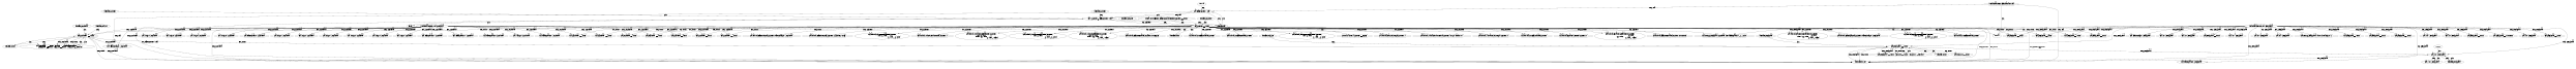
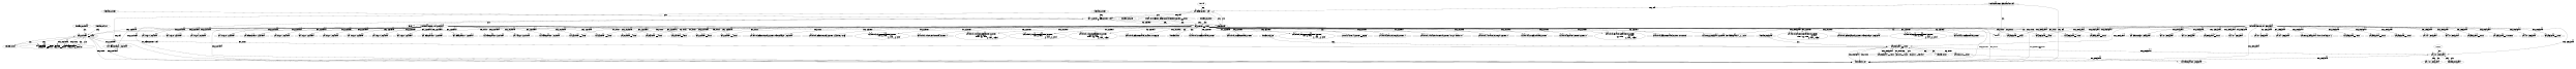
  digraph {
    n1 [label="(Call,(int *) pReplyData)"]
    n2 [label="(MethodReturn,int)"]
    n3 [label="(Call,*(int *) pReplyData)"]
    n4 [label="(Identifier,pReplyData)"]
    n5 [label="(Call,pReplyData  == NULL)"]
    n6 [label="(Identifier,NULL)"]
    n7 [label="(Call,replySize == NULL)"]
    n8 [label="(Call,pReplyData  == NULL || replySize == NULL || *replySize  != sizeof(int))"]
    n9 [label="(MethodParameterIn,void *pReplyData)"]
    n10 [label="(Call,pReplyData == NULL)"]
    n11 [label="(Call,(int *) pReplyData)"]
    n12 [label="(Call,(int *)pReplyData)"]
    n13 [label="(Call,(int *)pReplyData)"]
    n14 [label="(Call,memcpy(pReplyData, pCmdData, sizeof(effect_param_t) + p->psize))"]
    n15 [label="(Call,memcpy(pReplyData, vol_ret, sizeof(int32_t)*2))"]
    n16 [label="(Call,pReplyData == NULL)"]
    n17 [label="(Call,pReplyData == NULL)"]
    n18 [label="(Call,pReplyData == NULL)"]
    n19 [label="(Call,(int *) pReplyData)"]
    n20 [label="(Call,pReplyData == NULL)"]
    n21 [label="(Call,pReplyData == NULL)"]
    n22 [label="(Call,pReplyData == NULL)"]
    n23 [label="(Call,(int *)pReplyData)"]
    n24 [label="(Call,pReplyData == NULL)"]
    n25 [label="(Call,pReplyData == NULL)"]
    n26 [label="(Call,pReplyData == LVM_NULL)"]
    n27 [label="(Call,(effect_param_t *)pReplyData)"]
    n28 [label="(Call,(int *)pReplyData)"]
    n29 [label="(Call,pReplyData == NULL)"]
    n30 [label="(Call,(effect_config_t *)pReplyData)"]
    n31 [label="(Call,(int *)pReplyData)"]
    n32 [label="(Call,(int *)pReplyData)"]
    1000107
    n34 [label="(Call,pCmdData    == NULL)"]
    n35 [label="(Identifier,NULL)"]
    n36 [label="(Call,(effect_config_t *) pCmdData)"]
    n37 [label="(Call,pCmdData    == NULL || cmdSize     != sizeof(effect_config_t) ||\n                    pReplyData  == NULL || replySize == NULL || *replySize  != sizeof(int))"]
    n38 [label="(MethodParameterIn,void *pCmdData)"]
    n39 [label="(Call,(int32_t *)pCmdData)"]
    n40 [label="(Call,(uint32_t *)pCmdData)"]
    n41 [label="(Call,(effect_param_t *) pCmdData)"]
    n42 [label="(Call,(int32_t *)pCmdData)"]
    n43 [label="(Call,(int32_t *)pCmdData)"]
    n44 [label="(Call,(int32_t *)pCmdData)"]
    n45 [label="(Call,pCmdData   == NULL)"]
    n46 [label="(Call,pCmdData   == NULL)"]
    n47 [label="(Call,pCmdData == NULL)"]
    n48 [label="(Call,(uint32_t *)pCmdData)"]
    n49 [label="(Call,(int32_t *)pCmdData)"]
    n50 [label="(Call,(int32_t *)pCmdData)"]
    n51 [label="(Call,(effect_param_t *) pCmdData)"]
    n52 [label="(Call,(effect_param_t *) pCmdData)"]
    n53 [label="(Call,(effect_param_t *)pCmdData)"]
    n54 [label="(Call,pCmdData   == NULL)"]
    n55 [label="(Call,(uint32_t *)pCmdData)"]
    n56 [label="(Call,(effect_param_t *) pCmdData)"]
    n57 [label="(Call,(int32_t *)pCmdData)"]
    n58 [label="(Call,pCmdData == NULL)"]
    n59 [label="(Call,(int32_t *)pCmdData)"]
    n60 [label="(Call,pCmdData == NULL)"]
    n61 [label="(Call,pCmdData   == NULL)"]
    n62 [label="(Call,pContext == NULL)"]
    n63 [label="(Call,android::LvmEffect_enable(pContext))"]
    n64 [label="(Call,android::Effect_setConfig(pContext, (effect_config_t *) pCmdData))"]
    n65 [label="(Call,android::Effect_setConfig(pContext, &pContext->config))"]
    n66 [label="(Call,android::Volume_setParameter(pContext,\n (void *)p->data,\n                                                                 p->data + p->psize))"]
    n67 [label="(Call,android::VolumeSetVolumeLevel(pContext, 0))"]
    n68 [label="(Call,android::Virtualizer_getParameter(pContext,\n (void *)p->data,\n (size_t *)&p->vsize,\n                                                              p->data + voffset))"]
    n69 [label="(Call,android::Virtualizer_setParameter(pContext,\n (void *)p->data,\n                                                                       p->data + p->psize))"]
    n70 [label="(Call,android::Volume_getParameter(pContext,\n (void *)p->data,\n (size_t *)&p->vsize,\n                                                         p->data + voffset))"]
    n71 [label="(Call,android::Effect_setEnabled(pContext, LVM_FALSE))"]
    n72 [label="(Identifier,NULL)"]
    n73 [label="(Call,android::LvmEffect_disable(pContext))"]
    n74 [label="(Call,android::LvmEffect_enable(pContext))"]
    n75 [label="(Call,android::BassBoost_setParameter(pContext,\n (void *)p->data,\n                                                                    p->data + p->psize))"]
    n76 [label="(ControlStructure,if (pContext == FALSE))"]
    n77 [label="(Call,android::BassSetStrength(pContext, 0))"]
    n78 [label="(Call,android::VolumeSetVolumeLevel(pContext, (int16_t)(maxdB*100)))"]
    n79 [label="(Call,android::VirtualizerSetStrength(pContext, 0))"]
    n80 [label="(Call,android::LvmEffect_disable(pContext))"]
    n81 [label="(Call,android::EqualizerSetPreset(pContext, 0))"]
    n82 [label="(Call,android::Equalizer_getParameter(pContext,\n                                                            p->data,\n &p->vsize,\n                                                            p->data + voffset))"]
    n83 [label="(Call,android::Effect_setEnabled(pContext, LVM_TRUE))"]
    n84 [label="(Call,android::BassBoost_getParameter(pContext,\n                                                            p->data,\n (size_t *)&p->vsize,\n                                                            p->data + voffset))"]
    n85 [label="(Call,android::Effect_getConfig(pContext, (effect_config_t *)pReplyData))"]
    n86 [label="(Call,android::Equalizer_setParameter(pContext,\n (void *)p->data,\n                                                                     p->data + p->psize))"]
    n87 [label="(Call,* pContext = (EffectContext *) self)"]
    n88 [label="(Block,)"]
    n89 [label="(Identifier,self)"]
    n90 [label="(Call,(EffectContext *) self)"]
    n91 [label="(MethodParameterIn,effect_handle_t  self)"]
    n92 [label="(Identifier,pContext)"]
    n93 [label="(Identifier,pCmdData)"]
    n94 [label="(Identifier,cmdCode)"]
    n95 [label="(Identifier,pContext)"]
    n96 [label="(Identifier,replySize)"]
    n97 [label="(Literal,\"\tLVM_ERROR : Effect_command ERROR pContext == NULL\")"]
    n98 [label="(Identifier,pReplyData)"]
    n99 [label="(Identifier,cmdSize)"]
    n100 [label="(Identifier,pContext)"]
    1000272
    1000119
    n1 -> n2 [label="DDG: pReplyData"]
    n1 -> n3 [label="AST: "]
    n1 -> n4 [label="CFG: "]
    n3 -> n1 [label="CFG: "]
    n4 -> n1 [label="AST: "]
    n5 -> n1 [label="DDG: pReplyData"]
    n5 -> n2 [label="DDG: NULL"]
    n5 -> n2 [label="DDG: pReplyData"]
    n5 -> n6 [label="CFG: "]
    n5 -> n7 [label="DDG: NULL"]
    n5 -> n8 [label="AST: "]
    n5 -> n8 [label="DDG: pReplyData"]
    n5 -> n8 [label="DDG: NULL"]
    n6 -> n5 [label="AST: "]
    n8 -> n5 [label="CFG: "]
    n9 -> n1 [label="DDG: pReplyData"]
    n9 -> n2 [label="DDG: pReplyData"]
    n9 -> n5 [label="DDG: pReplyData"]
    n9 -> n10 [label="DDG: pReplyData"]
    n9 -> n11 [label="DDG: pReplyData"]
    n9 -> n12 [label="DDG: pReplyData"]
    n9 -> n13 [label="DDG: pReplyData"]
    n9 -> n14 [label="DDG: pReplyData"]
    n9 -> n15 [label="DDG: pReplyData"]
    n9 -> n16 [label="DDG: pReplyData"]
    n9 -> n17 [label="DDG: pReplyData"]
    n9 -> n18 [label="DDG: pReplyData"]
    n9 -> n19 [label="DDG: pReplyData"]
    n9 -> n20 [label="DDG: pReplyData"]
    n9 -> n21 [label="DDG: pReplyData"]
    n9 -> n22 [label="DDG: pReplyData"]
    n9 -> n23 [label="DDG: pReplyData"]
    n9 -> n24 [label="DDG: pReplyData"]
    n9 -> n25 [label="DDG: pReplyData"]
    n9 -> n26 [label="DDG: pReplyData"]
-   n9 -> n27 [label="DDG: pReplyData"]
+   n7 -> n27 [label="DDG: pReplyData"]
    n9 -> n28 [label="DDG: pReplyData"]
    n9 -> n29 [label="DDG: pReplyData"]
    n9 -> n30 [label="DDG: pReplyData"]
    n9 -> n31 [label="DDG: pReplyData"]
    n9 -> n32 [label="DDG: pReplyData"]
    n9 -> 1000107 [label="AST: "]
    n34 -> n2 [label="DDG: NULL"]
    n34 -> n2 [label="DDG: pCmdData"]
    n34 -> n5 [label="DDG: NULL"]
    n34 -> n35 [label="CFG: "]
    n34 -> n36 [label="DDG: pCmdData"]
    n34 -> n37 [label="AST: "]
    n34 -> n37 [label="DDG: pCmdData"]
    n34 -> n37 [label="DDG: NULL"]
    n35 -> n34 [label="AST: "]
    n37 -> n34 [label="CFG: "]
    n38 -> n2 [label="DDG: pCmdData"]
    n38 -> n14 [label="DDG: pCmdData"]
    n38 -> 1000107 [label="AST: "]
    n38 -> n34 [label="DDG: pCmdData"]
    n38 -> n36 [label="DDG: pCmdData"]
    n38 -> n39 [label="DDG: pCmdData"]
    n38 -> n40 [label="DDG: pCmdData"]
    n38 -> n41 [label="DDG: pCmdData"]
    n38 -> n42 [label="DDG: pCmdData"]
    n38 -> n43 [label="DDG: pCmdData"]
    n38 -> n44 [label="DDG: pCmdData"]
    n38 -> n45 [label="DDG: pCmdData"]
    n38 -> n46 [label="DDG: pCmdData"]
    n38 -> n47 [label="DDG: pCmdData"]
    n38 -> n48 [label="DDG: pCmdData"]
    n38 -> n49 [label="DDG: pCmdData"]
    n38 -> n50 [label="DDG: pCmdData"]
    n38 -> n51 [label="DDG: pCmdData"]
    n38 -> n52 [label="DDG: pCmdData"]
    n38 -> n53 [label="DDG: pCmdData"]
    n38 -> n54 [label="DDG: pCmdData"]
    n38 -> n55 [label="DDG: pCmdData"]
    n38 -> n56 [label="DDG: pCmdData"]
    n38 -> n57 [label="DDG: pCmdData"]
    n38 -> n58 [label="DDG: pCmdData"]
    n38 -> n59 [label="DDG: pCmdData"]
    n38 -> n60 [label="DDG: pCmdData"]
    n38 -> n61 [label="DDG: pCmdData"]
    n62 -> n2 [label="DDG: pContext == NULL"]
    n62 -> n2 [label="DDG: pContext"]
    n62 -> n2 [label="DDG: NULL"]
    n62 -> n20 [label="DDG: NULL"]
    n62 -> n21 [label="DDG: NULL"]
    n62 -> n22 [label="DDG: NULL"]
    n62 -> n25 [label="DDG: NULL"]
    n62 -> n34 [label="DDG: NULL"]
    n62 -> n45 [label="DDG: NULL"]
    n62 -> n46 [label="DDG: NULL"]
    n62 -> n47 [label="DDG: NULL"]
    n62 -> n54 [label="DDG: NULL"]
    n62 -> n58 [label="DDG: NULL"]
    n62 -> n60 [label="DDG: NULL"]
    n62 -> n61 [label="DDG: NULL"]
    n62 -> n63 [label="DDG: pContext"]
    n62 -> n64 [label="DDG: pContext"]
    n62 -> n65 [label="DDG: pContext"]
    n62 -> n66 [label="DDG: pContext"]
    n62 -> n67 [label="DDG: pContext"]
    n62 -> n68 [label="DDG: pContext"]
    n62 -> n69 [label="DDG: pContext"]
    n62 -> n70 [label="DDG: pContext"]
    n62 -> n71 [label="DDG: pContext"]
    n62 -> n72 [label="CFG: "]
    n62 -> n73 [label="DDG: pContext"]
    n62 -> n74 [label="DDG: pContext"]
    n62 -> n75 [label="DDG: pContext"]
    n62 -> n76 [label="AST: "]
    n62 -> n77 [label="DDG: pContext"]
    n62 -> n78 [label="DDG: pContext"]
    n62 -> n79 [label="DDG: pContext"]
    n62 -> n80 [label="DDG: pContext"]
    n62 -> n81 [label="DDG: pContext"]
    n62 -> n82 [label="DDG: pContext"]
    n62 -> n83 [label="DDG: pContext"]
    n62 -> n84 [label="DDG: pContext"]
    n62 -> n85 [label="DDG: pContext"]
    n62 -> n86 [label="DDG: pContext"]
    n72 -> n62 [label="AST: "]
    n87 -> n2 [label="DDG: (EffectContext *) self"]
    n87 -> n62 [label="DDG: pContext"]
    n87 -> n88 [label="AST: "]
    n87 -> n89 [label="CFG: "]
    n89 -> n90 [label="AST: "]
    n90 -> n2 [label="DDG: self"]
    n90 -> n87 [label="AST: "]
    n90 -> n87 [label="DDG: self"]
    n90 -> n89 [label="CFG: "]
    n91 -> n2 [label="DDG: self"]
    n91 -> 1000107 [label="AST: "]
    n91 -> n90 [label="DDG: self"]
    n92 -> n87 [label="AST: "]
    n93 -> n34 [label="AST: "]
    n94 -> n62 [label="CFG: "]
    n95 -> n87 [label="CFG: "]
    n96 -> n5 [label="CFG: "]
    n97 -> n62 [label="CFG: "]
    n98 -> n5 [label="AST: "]
    n99 -> n34 [label="CFG: "]
    n100 -> n62 [label="AST: "]
    1000272 -> n1 [label="AST: "]
    1000119 -> n90 [label="CFG: "]
  }
